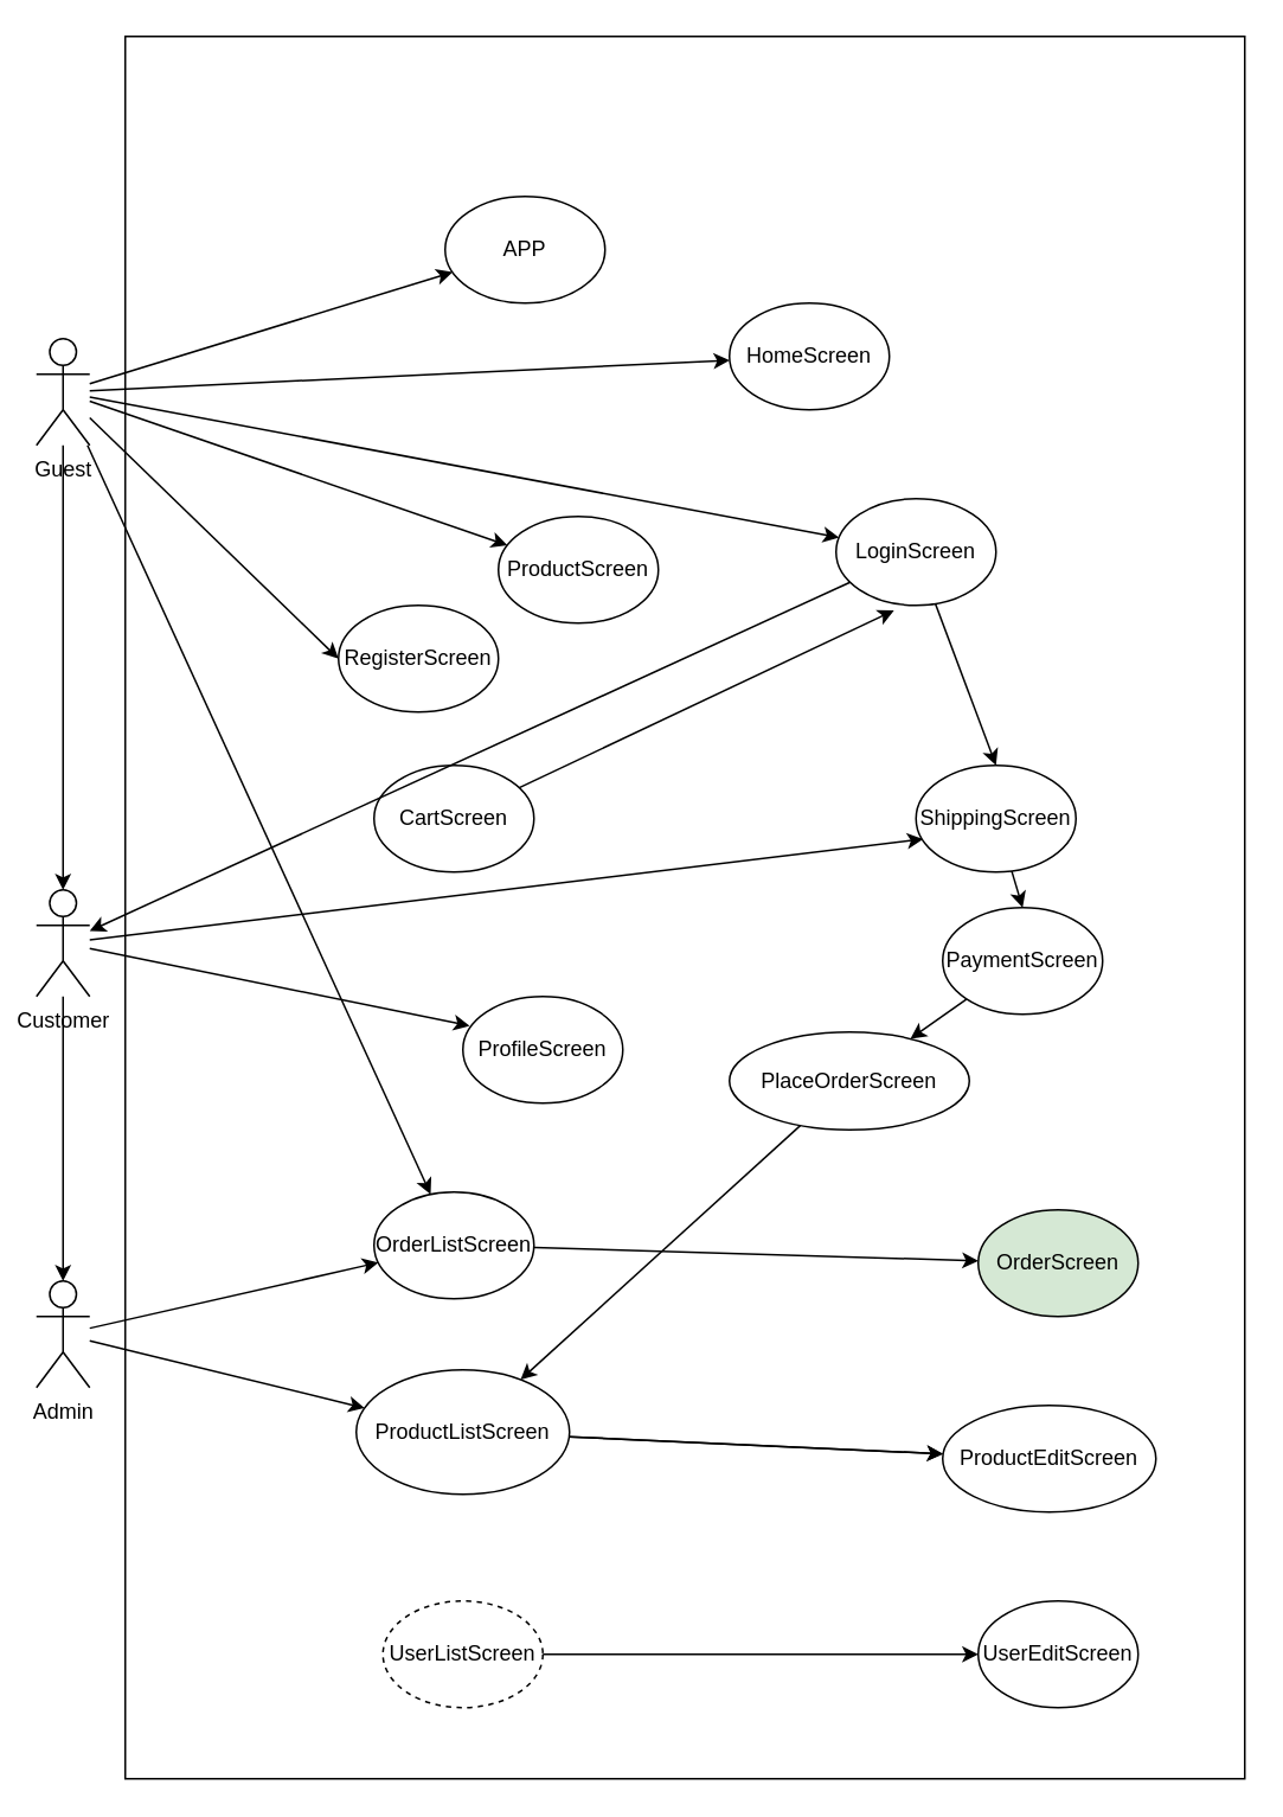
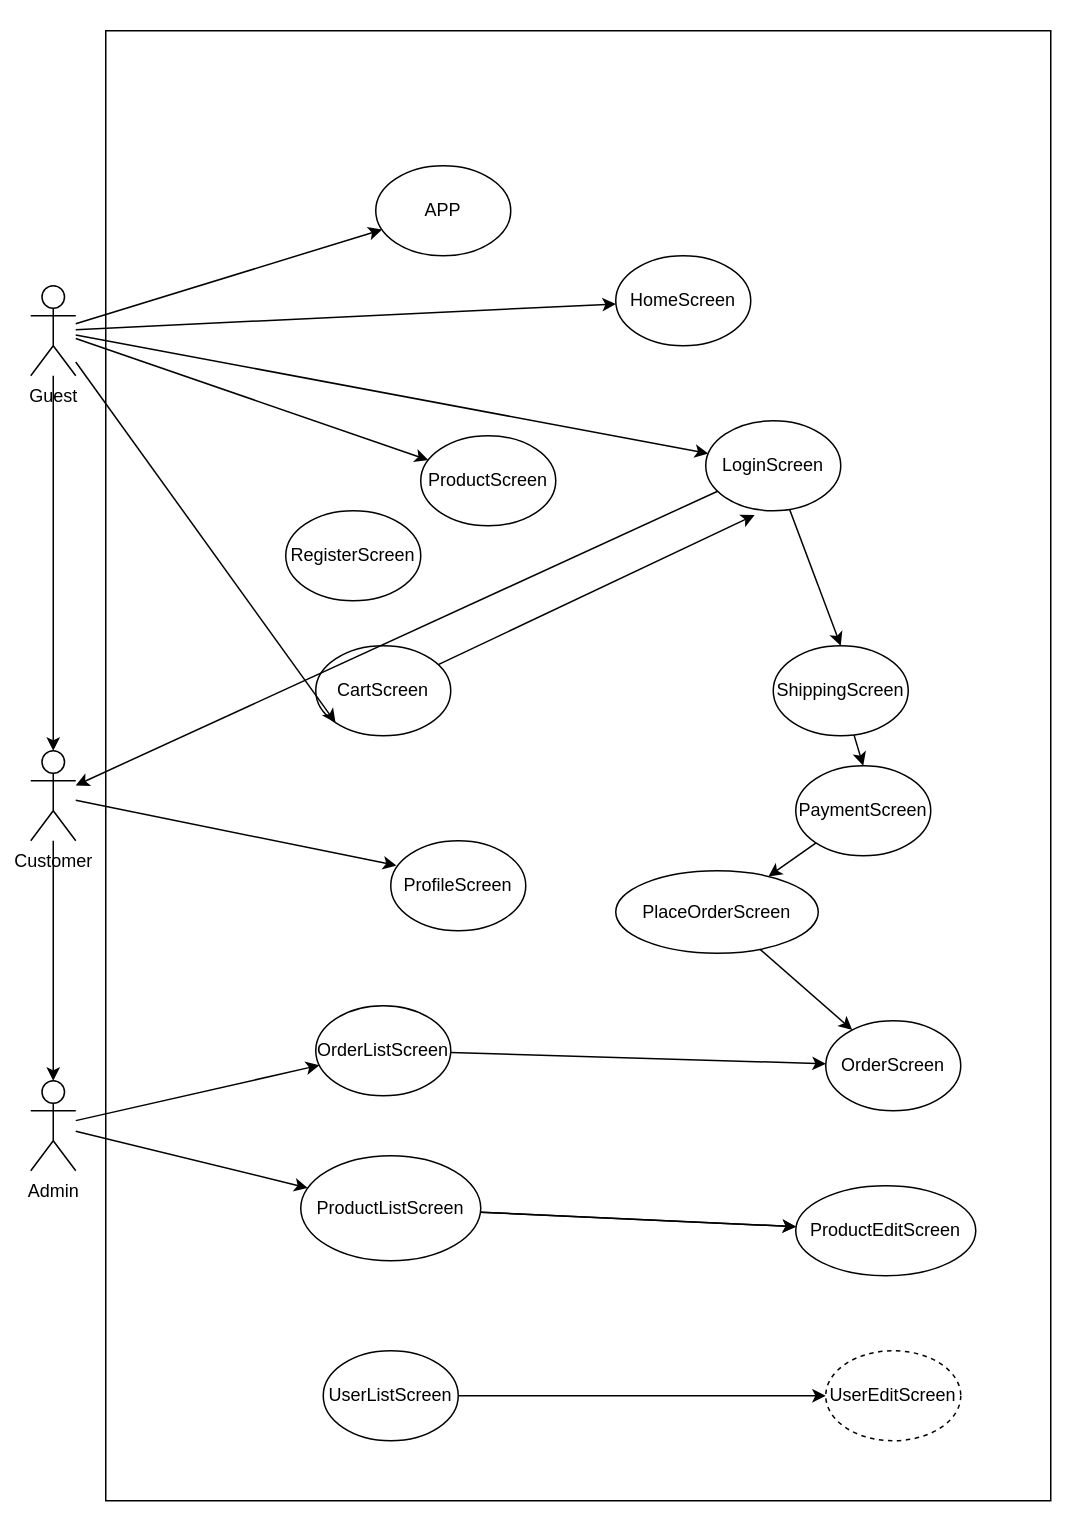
  <mxCell id="0" />
  <mxCell id="1" parent="0" />
  <mxCell id="2" value="" style="rounded=0;whiteSpace=wrap;html=1;" parent="1" vertex="1"><mxGeometry x="70" y="20" width="630" height="980" as="geometry" /></mxCell>
  <mxCell id="3" value="" style="edgeStyle=none;html=1;" parent="1" source="6" target="31" edge="1"><mxGeometry relative="1" as="geometry" /></mxCell>
- <mxCell id="4" style="edgeStyle=none;html=1;entryX=0.045;entryY=0.691;entryDx=0;entryDy=0;entryPerimeter=0;" parent="1" source="6" target="20" edge="1"><mxGeometry relative="1" as="geometry" /></mxCell>
  <mxCell id="5" style="edgeStyle=none;html=1;entryX=0.042;entryY=0.275;entryDx=0;entryDy=0;entryPerimeter=0;" parent="1" source="6" target="33" edge="1"><mxGeometry relative="1" as="geometry" /></mxCell>
  <mxCell id="6" value="Customer" style="shape=umlActor;verticalLabelPosition=bottom;verticalAlign=top;html=1;outlineConnect=0;" parent="1" vertex="1"><mxGeometry x="20" y="500" width="30" height="60" as="geometry" /></mxCell>
  <mxCell id="7" value="HomeScreen" style="ellipse;whiteSpace=wrap;html=1;" parent="1" vertex="1"><mxGeometry x="410" y="170" width="90" height="60" as="geometry" /></mxCell>
  <mxCell id="8" style="edgeStyle=none;html=1;entryX=0.362;entryY=1.048;entryDx=0;entryDy=0;entryPerimeter=0;" parent="1" source="9" target="12" edge="1"><mxGeometry relative="1" as="geometry" /></mxCell>
  <mxCell id="9" value="CartScreen" style="ellipse;whiteSpace=wrap;html=1;" parent="1" vertex="1"><mxGeometry x="210" y="430" width="90" height="60" as="geometry" /></mxCell>
  <mxCell id="10" style="edgeStyle=none;html=1;entryX=0.5;entryY=0;entryDx=0;entryDy=0;" parent="1" source="12" target="20" edge="1"><mxGeometry relative="1" as="geometry" /></mxCell>
  <mxCell id="11" style="edgeStyle=none;html=1;" parent="1" source="12" target="6" edge="1"><mxGeometry relative="1" as="geometry" /></mxCell>
  <mxCell id="12" value="LoginScreen" style="ellipse;whiteSpace=wrap;html=1;" parent="1" vertex="1"><mxGeometry x="470" y="280" width="90" height="60" as="geometry" /></mxCell>
- <mxCell id="13" value="OrderScreen" style="ellipse;whiteSpace=wrap;html=1;fillColor=#d5e8d4;" parent="1" vertex="1"><mxGeometry x="550" y="680" width="90" height="60" as="geometry" /></mxCell>
+ <mxCell id="13" value="OrderScreen" style="ellipse;whiteSpace=wrap;html=1;" parent="1" vertex="1"><mxGeometry x="550" y="680" width="90" height="60" as="geometry" /></mxCell>
  <mxCell id="14" style="edgeStyle=none;html=1;" parent="1" source="15" target="17" edge="1"><mxGeometry relative="1" as="geometry" /></mxCell>
  <mxCell id="15" value="PaymentScreen" style="ellipse;whiteSpace=wrap;html=1;" parent="1" vertex="1"><mxGeometry x="530" y="510" width="90" height="60" as="geometry" /></mxCell>
- <mxCell id="16" style="edgeStyle=none;html=1;" parent="1" source="17" target="38" edge="1"><mxGeometry relative="1" as="geometry" /></mxCell>
+ <mxCell id="16" style="edgeStyle=none;html=1;" parent="1" source="17" target="13" edge="1"><mxGeometry relative="1" as="geometry" /></mxCell>
  <mxCell id="17" value="PlaceOrderScreen" style="ellipse;whiteSpace=wrap;html=1;" parent="1" vertex="1"><mxGeometry x="410" y="580" width="135" height="55" as="geometry" /></mxCell>
  <mxCell id="18" value="ProductScreen" style="ellipse;whiteSpace=wrap;html=1;" parent="1" vertex="1"><mxGeometry x="280" y="290" width="90" height="60" as="geometry" /></mxCell>
  <mxCell id="19" style="edgeStyle=none;html=1;entryX=0.5;entryY=0;entryDx=0;entryDy=0;" parent="1" source="20" target="15" edge="1"><mxGeometry relative="1" as="geometry" /></mxCell>
  <mxCell id="20" value="ShippingScreen" style="ellipse;whiteSpace=wrap;html=1;" parent="1" vertex="1"><mxGeometry x="515" y="430" width="90" height="60" as="geometry" /></mxCell>
  <mxCell id="21" style="edgeStyle=none;html=1;" parent="1" source="28" target="7" edge="1"><mxGeometry relative="1" as="geometry" /></mxCell>
  <mxCell id="22" style="edgeStyle=none;html=1;" parent="1" source="28" target="18" edge="1"><mxGeometry relative="1" as="geometry" /></mxCell>
- <mxCell id="23" style="edgeStyle=none;html=1;" parent="1" source="28" target="35" edge="1"><mxGeometry relative="1" as="geometry" /></mxCell>
+ <mxCell id="23" style="edgeStyle=none;html=1;entryX=0;entryY=1;entryDx=0;entryDy=0;" parent="1" source="28" target="9" edge="1"><mxGeometry relative="1" as="geometry" /></mxCell>
  <mxCell id="24" style="edgeStyle=none;html=1;" parent="1" source="28" target="12" edge="1"><mxGeometry relative="1" as="geometry" /></mxCell>
- <mxCell id="25" style="edgeStyle=none;html=1;entryX=0;entryY=0.5;entryDx=0;entryDy=0;" parent="1" source="28" target="32" edge="1"><mxGeometry relative="1" as="geometry" /></mxCell>
  <mxCell id="26" style="edgeStyle=none;html=1;entryX=0.5;entryY=0;entryDx=0;entryDy=0;entryPerimeter=0;" parent="1" source="28" target="6" edge="1"><mxGeometry relative="1" as="geometry" /></mxCell>
  <mxCell id="27" style="edgeStyle=none;html=1;" parent="1" source="28" target="43" edge="1"><mxGeometry relative="1" as="geometry" /></mxCell>
  <mxCell id="28" value="Guest" style="shape=umlActor;verticalLabelPosition=bottom;verticalAlign=top;html=1;outlineConnect=0;" parent="1" vertex="1"><mxGeometry x="20" y="190" width="30" height="60" as="geometry" /></mxCell>
  <mxCell id="29" style="edgeStyle=none;html=1;" parent="1" source="31" target="35" edge="1"><mxGeometry relative="1" as="geometry" /></mxCell>
  <mxCell id="30" style="edgeStyle=none;html=1;" parent="1" source="31" target="38" edge="1"><mxGeometry relative="1" as="geometry" /></mxCell>
  <mxCell id="31" value="Admin" style="shape=umlActor;verticalLabelPosition=bottom;verticalAlign=top;html=1;outlineConnect=0;" parent="1" vertex="1"><mxGeometry x="20" y="720" width="30" height="60" as="geometry" /></mxCell>
  <mxCell id="32" value="RegisterScreen" style="ellipse;whiteSpace=wrap;html=1;" parent="1" vertex="1"><mxGeometry x="190" y="340" width="90" height="60" as="geometry" /></mxCell>
  <mxCell id="33" value="ProfileScreen" style="ellipse;whiteSpace=wrap;html=1;" parent="1" vertex="1"><mxGeometry x="260" y="560" width="90" height="60" as="geometry" /></mxCell>
  <mxCell id="34" style="edgeStyle=none;html=1;" parent="1" source="35" target="13" edge="1"><mxGeometry relative="1" as="geometry" /></mxCell>
  <mxCell id="35" value="OrderListScreen" style="ellipse;whiteSpace=wrap;html=1;" parent="1" vertex="1"><mxGeometry x="210" y="670" width="90" height="60" as="geometry" /></mxCell>
  <mxCell id="36" style="edgeStyle=none;html=1;" parent="1" source="38" target="41" edge="1"><mxGeometry relative="1" as="geometry" /></mxCell>
  <mxCell id="37" value="" style="edgeStyle=none;html=1;" parent="1" source="38" target="41" edge="1"><mxGeometry relative="1" as="geometry" /></mxCell>
  <mxCell id="38" value="ProductListScreen" style="ellipse;whiteSpace=wrap;html=1;" parent="1" vertex="1"><mxGeometry x="200" y="770" width="120" height="70" as="geometry" /></mxCell>
  <mxCell id="39" style="edgeStyle=none;html=1;entryX=0;entryY=0.5;entryDx=0;entryDy=0;" parent="1" source="40" target="42" edge="1"><mxGeometry relative="1" as="geometry" /></mxCell>
- <mxCell id="40" value="UserListScreen" style="ellipse;whiteSpace=wrap;html=1;dashed=1;" parent="1" vertex="1"><mxGeometry x="215" y="900" width="90" height="60" as="geometry" /></mxCell>
+ <mxCell id="40" value="UserListScreen" style="ellipse;whiteSpace=wrap;html=1;" parent="1" vertex="1"><mxGeometry x="215" y="900" width="90" height="60" as="geometry" /></mxCell>
  <mxCell id="41" value="ProductEditScreen" style="ellipse;whiteSpace=wrap;html=1;" parent="1" vertex="1"><mxGeometry x="530" y="790" width="120" height="60" as="geometry" /></mxCell>
- <mxCell id="42" value="UserEditScreen" style="ellipse;whiteSpace=wrap;html=1;" parent="1" vertex="1"><mxGeometry x="550" y="900" width="90" height="60" as="geometry" /></mxCell>
+ <mxCell id="42" value="UserEditScreen" style="ellipse;whiteSpace=wrap;html=1;dashed=1;" parent="1" vertex="1"><mxGeometry x="550" y="900" width="90" height="60" as="geometry" /></mxCell>
  <mxCell id="43" value="APP" style="ellipse;whiteSpace=wrap;html=1;" parent="1" vertex="1"><mxGeometry x="250" y="110" width="90" height="60" as="geometry" /></mxCell>
